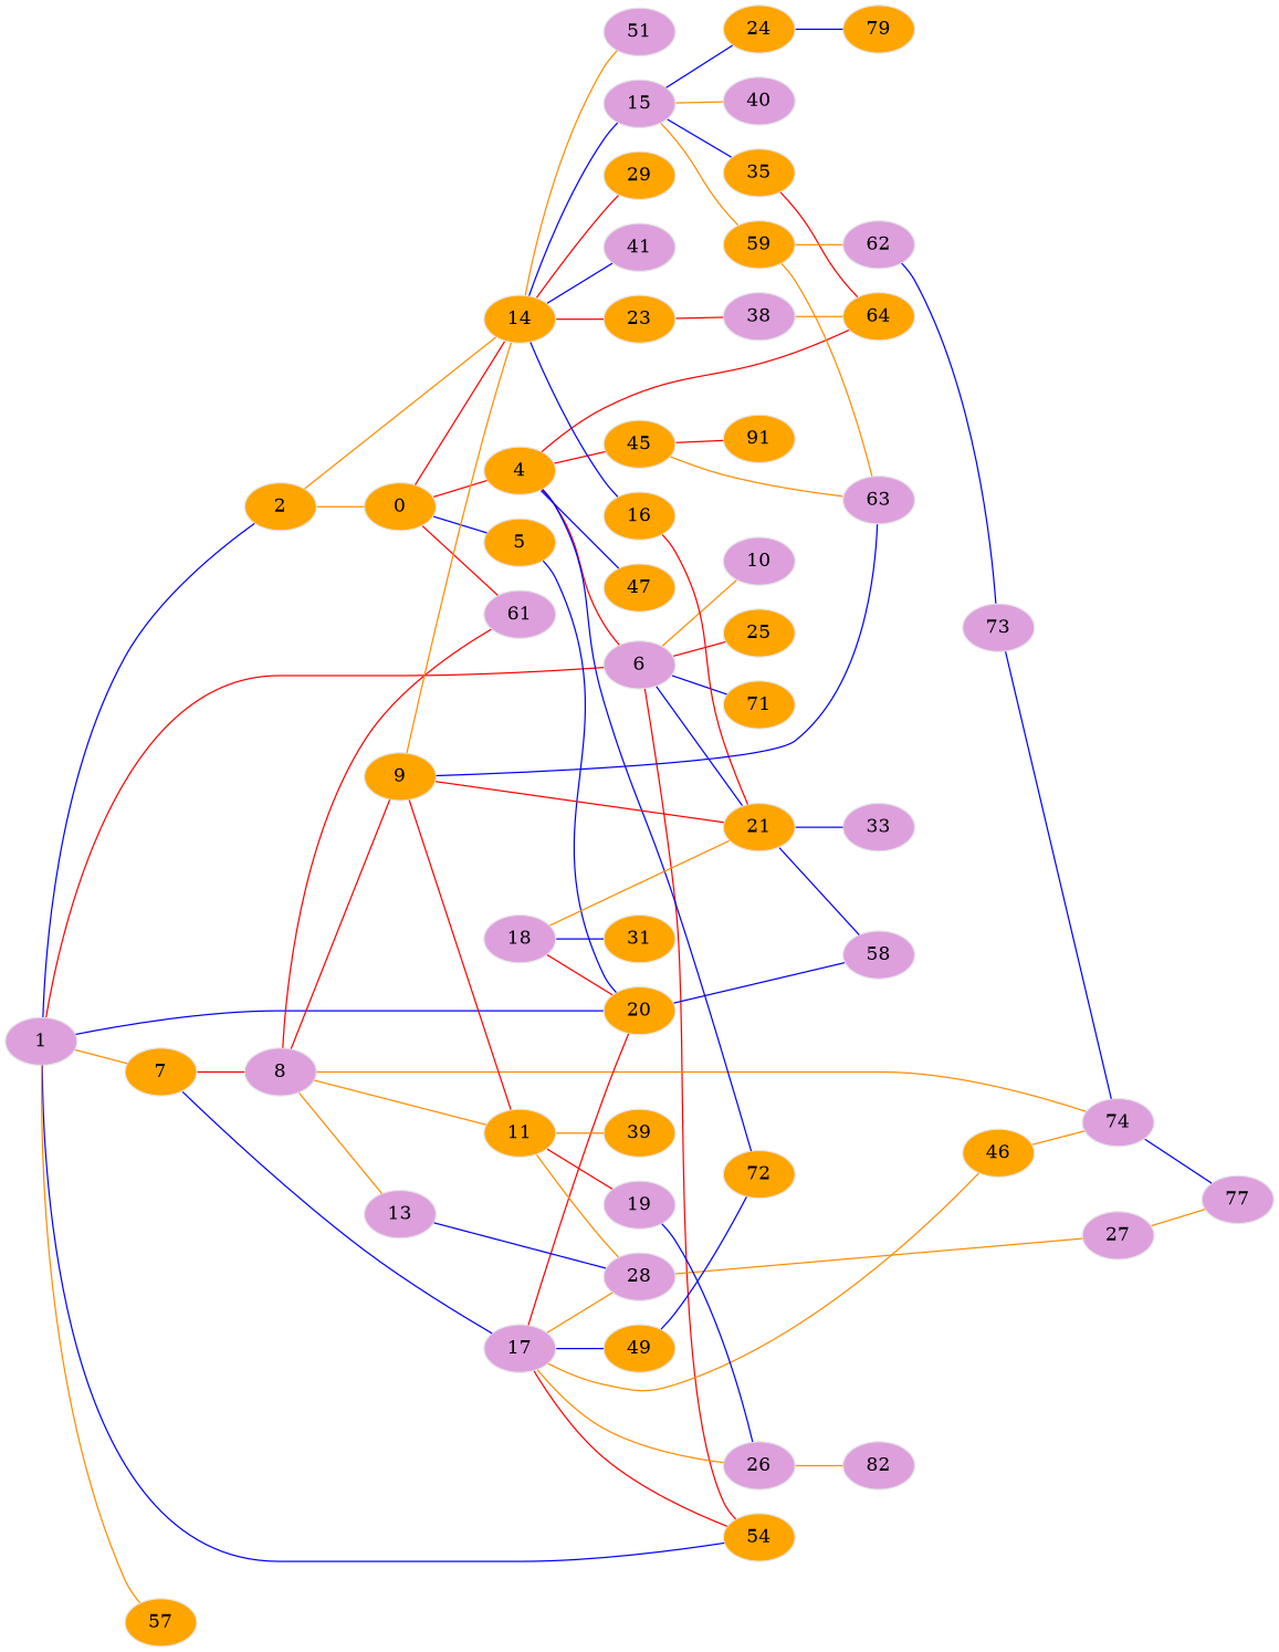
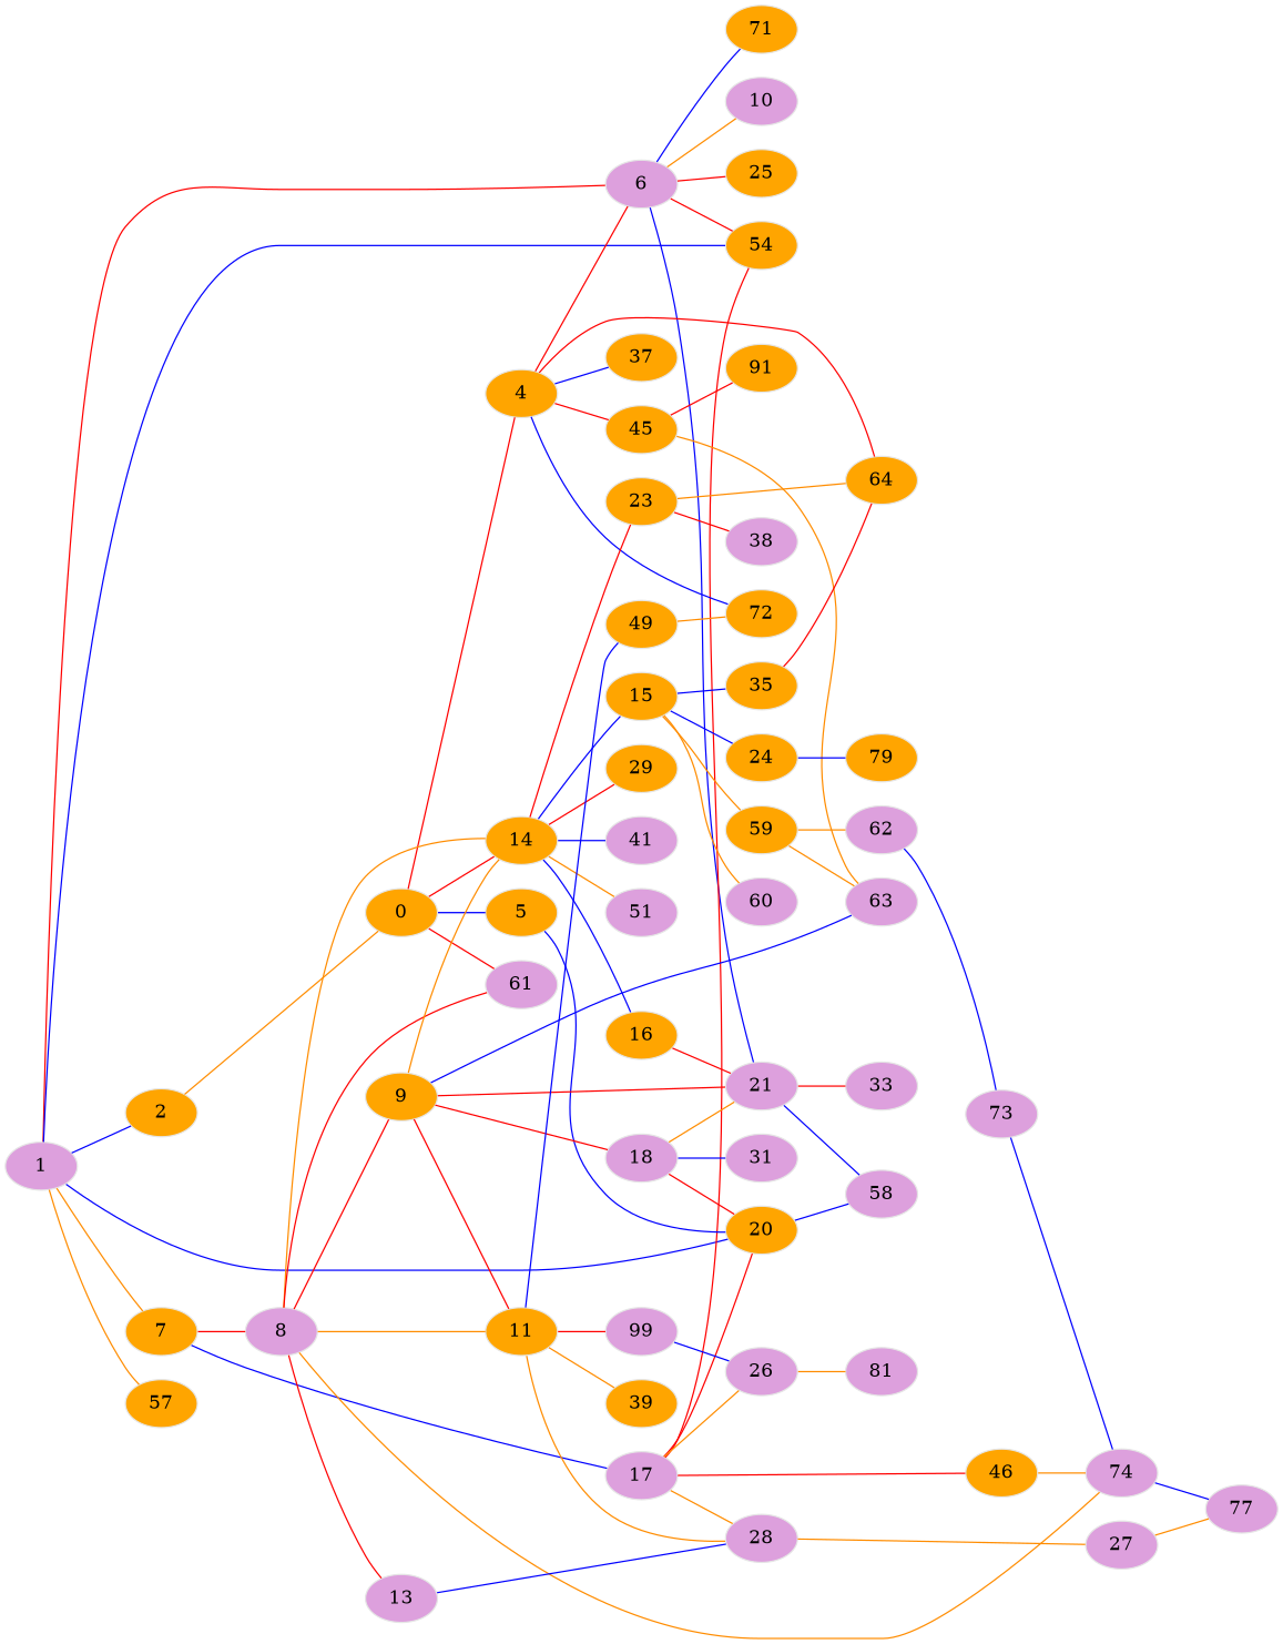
  graph {
    fontname="DejaVu Serif"
    rankdir=LR
    node [color=gray90 fillcolor=orange fontname="DejaVu Serif" style=filled]
    edge [color=darkorange fontname="DejaVu Serif"]
    1 [fillcolor=plum super="+76+42"]
    2 [super="+43"]
    6 [fillcolor=plum super="+44"]
    7
    20 [super="+34"]
    54
    57
    n8 [label=0 super="+55"]
    10 [fillcolor=plum]
-   21 [super="+65+89+92+30"]
+   21 [fillcolor=plum super="+65+89+92+30"]
    25
    71
    8 [fillcolor=plum super="+87+83"]
    17 [fillcolor=plum super="+56+22"]
    58 [fillcolor=plum super="+66"]
    4 [super="+36"]
    5
    14
    61 [fillcolor=plum super="+70"]
-   37 [label=47]
+   37
    45 [super="+47"]
    64
    72
-   15 [fillcolor=plum]
+   15
    16
    23
    29
    41 [fillcolor=plum]
    51 [fillcolor=plum]
    63 [fillcolor=plum super="+69"]
    91
    33 [fillcolor=plum]
    9 [super="+12+50"]
    11
    13 [fillcolor=plum]
    74 [fillcolor=plum super="+85+88"]
    28 [fillcolor=plum super="+60"]
    26 [fillcolor=plum super="+32"]
    46 [super="+78"]
    49
    18 [fillcolor=plum super="+67"]
-   19 [fillcolor=plum]
+   19 [fillcolor=plum label=99]
    39 [super="+53"]
    77 [fillcolor=plum super="+84"]
-   31
+   31 [fillcolor=plum]
    27 [fillcolor=plum]
    24 [super="+48"]
    35
-   40 [fillcolor=plum]
+   40 [fillcolor=plum label=60]
    59
    38 [fillcolor=plum]
    79
    62 [fillcolor=plum]
-   81 [fillcolor=plum label=82]
+   81 [fillcolor=plum]
    73 [fillcolor=plum]
    1 -- 2 [color=blue]
    1 -- 6 [color=red]
    1 -- 7
    1 -- 20 [color=blue]
    1 -- 54 [color=blue]
    1 -- 57
    2 -- n8
    6 -- 54 [color=red]
    6 -- 10
    6 -- 21 [color=blue]
    6 -- 25 [color=red]
    6 -- 71 [color=blue]
    7 -- 8 [color=red weight=2]
    7 -- 17 [color=blue]
    20 -- 58 [color=blue]
    n8 -- 4 [color=red]
    n8 -- 5 [color=blue]
    n8 -- 14 [color=red]
    n8 -- 61 [color=red]
    21 -- 58 [color=blue]
-   21 -- 33 [color=blue]
-   2 -- 14
+   21 -- 33 [color=red]
+   8 -- 14
    8 -- 61 [color=red]
    8 -- 9 [color=red]
    8 -- 11
-   8 -- 13
+   8 -- 13 [color=red]
    8 -- 74
    17 -- 20 [color=red]
    17 -- 54 [color=red]
    17 -- 28
    17 -- 26
-   17 -- 46
-   17 -- 49 [color=blue]
+   17 -- 46 [color=red]
+   11 -- 49 [color=blue]
    4 -- 6 [color=red]
    4 -- 37 [color=blue]
    4 -- 45 [color=red]
    4 -- 64 [color=red]
    4 -- 72 [color=blue]
    5 -- 20 [color=blue]
    14 -- 15 [color=blue]
    14 -- 16 [color=blue]
    14 -- 23 [color=red]
    14 -- 29 [color=red]
    14 -- 41 [color=blue]
    14 -- 51
    45 -- 63
    45 -- 91 [color=red]
    15 -- 24 [color=blue]
    15 -- 35 [color=blue]
    15 -- 40
    15 -- 59
    16 -- 21 [color=red]
    23 -- 38 [color=red]
    9 -- 21 [color=red weight=2]
    9 -- 14
    9 -- 63 [color=blue]
    9 -- 11 [color=red]
+   9 -- 18 [color=red]
    11 -- 28
    11 -- 19 [color=red]
    11 -- 39
    13 -- 28 [color=blue]
    74 -- 77 [color=blue]
    28 -- 27
    26 -- 81
    46 -- 74
-   49 -- 72 [color=blue]
+   49 -- 72
    18 -- 20 [color=red]
    18 -- 21
    18 -- 31 [color=blue weight=2]
    19 -- 26 [color=blue]
    27 -- 77
    24 -- 79 [color=blue]
    35 -- 64 [color=red]
    59 -- 63
    59 -- 62
-   38 -- 64
+   23 -- 64
    62 -- 73 [color=blue]
    73 -- 74 [color=blue]
  }
